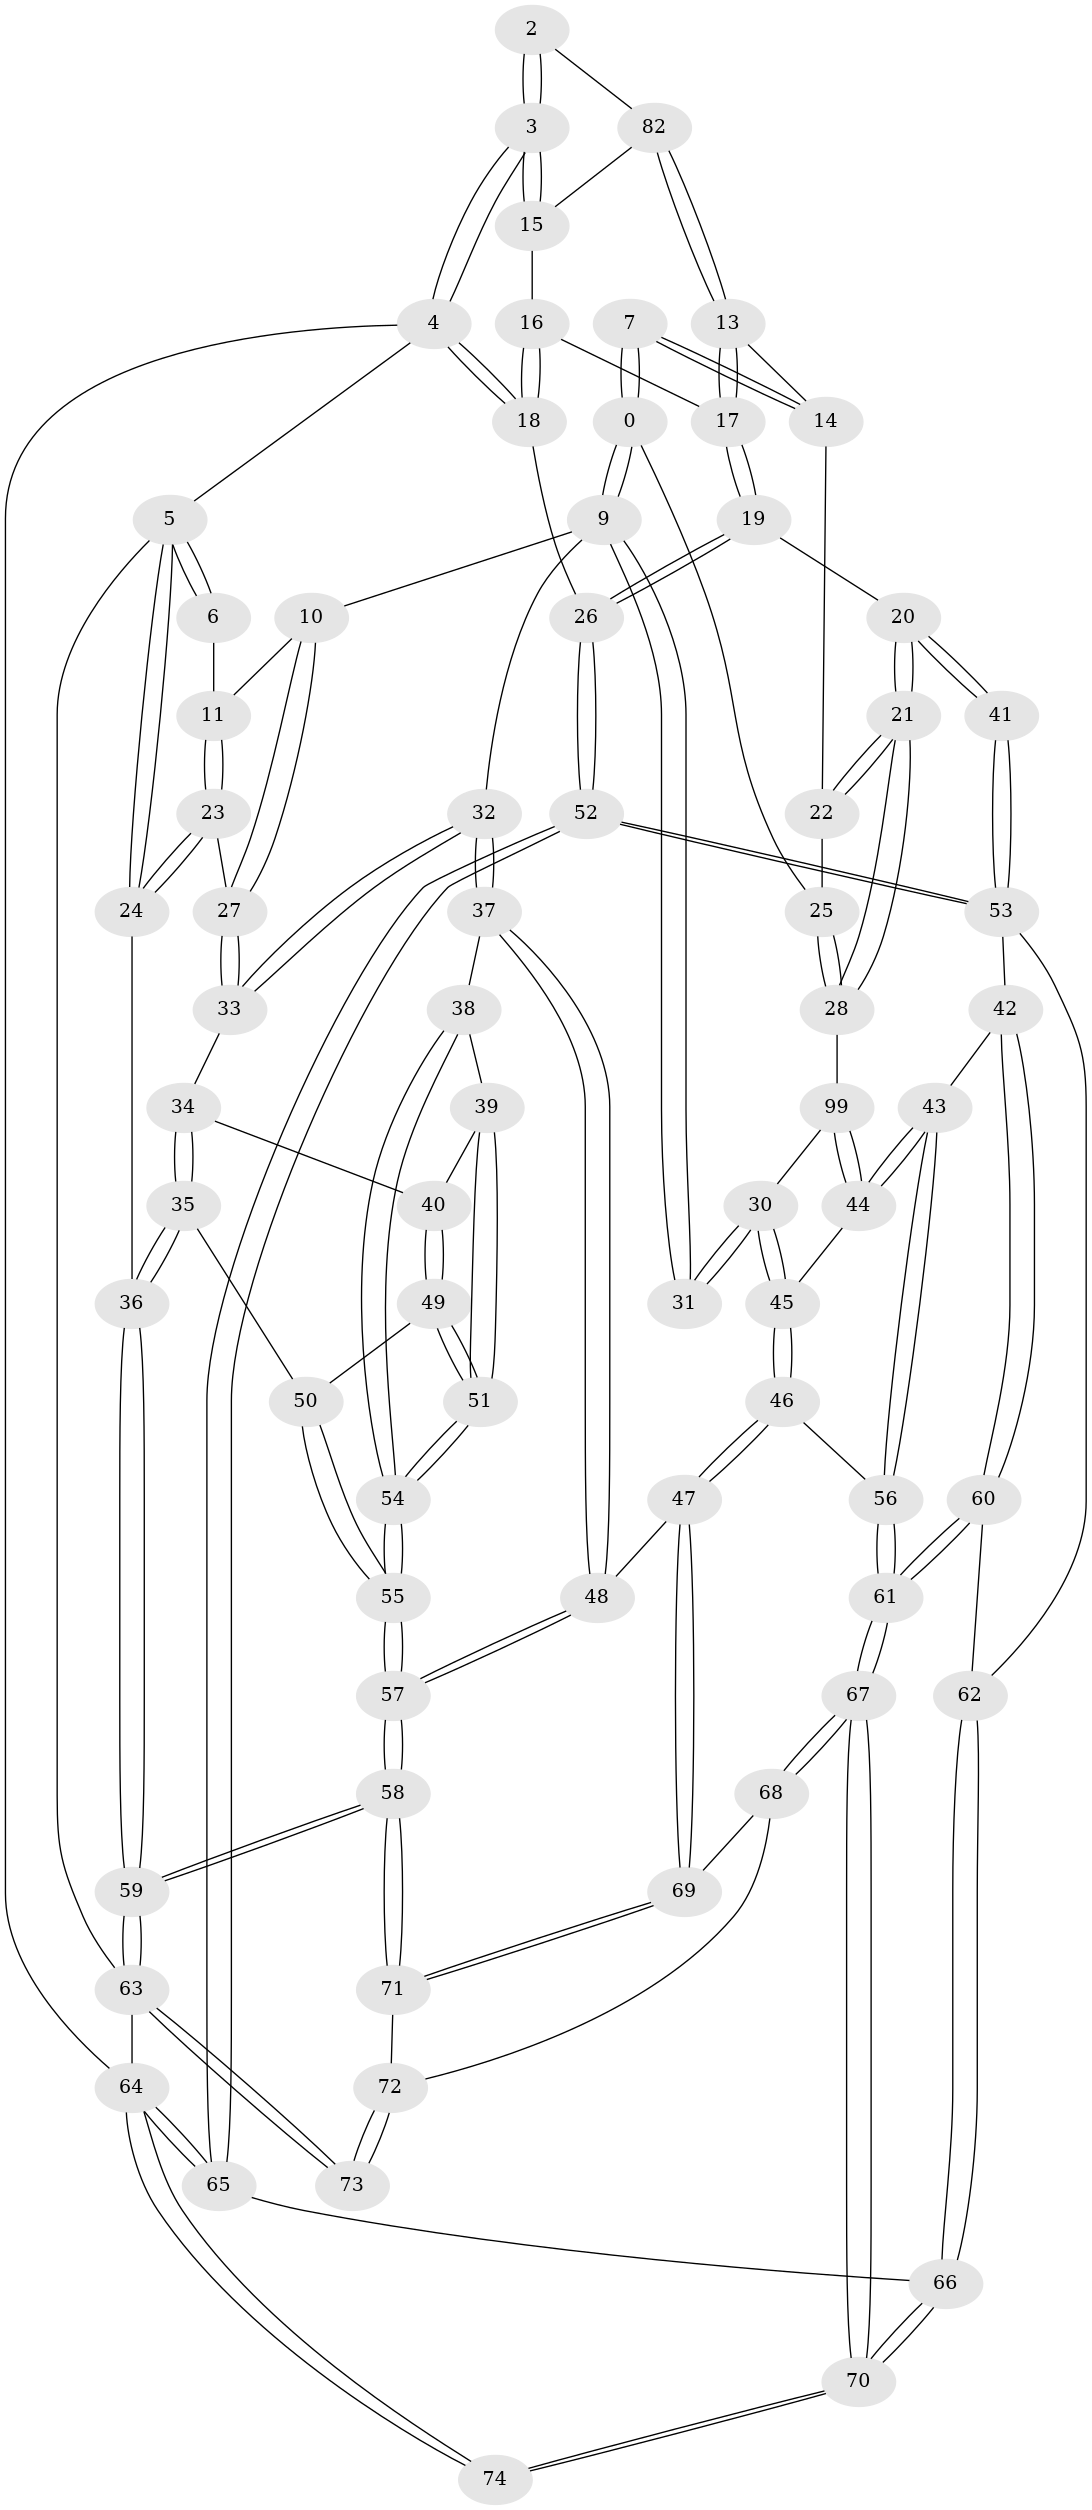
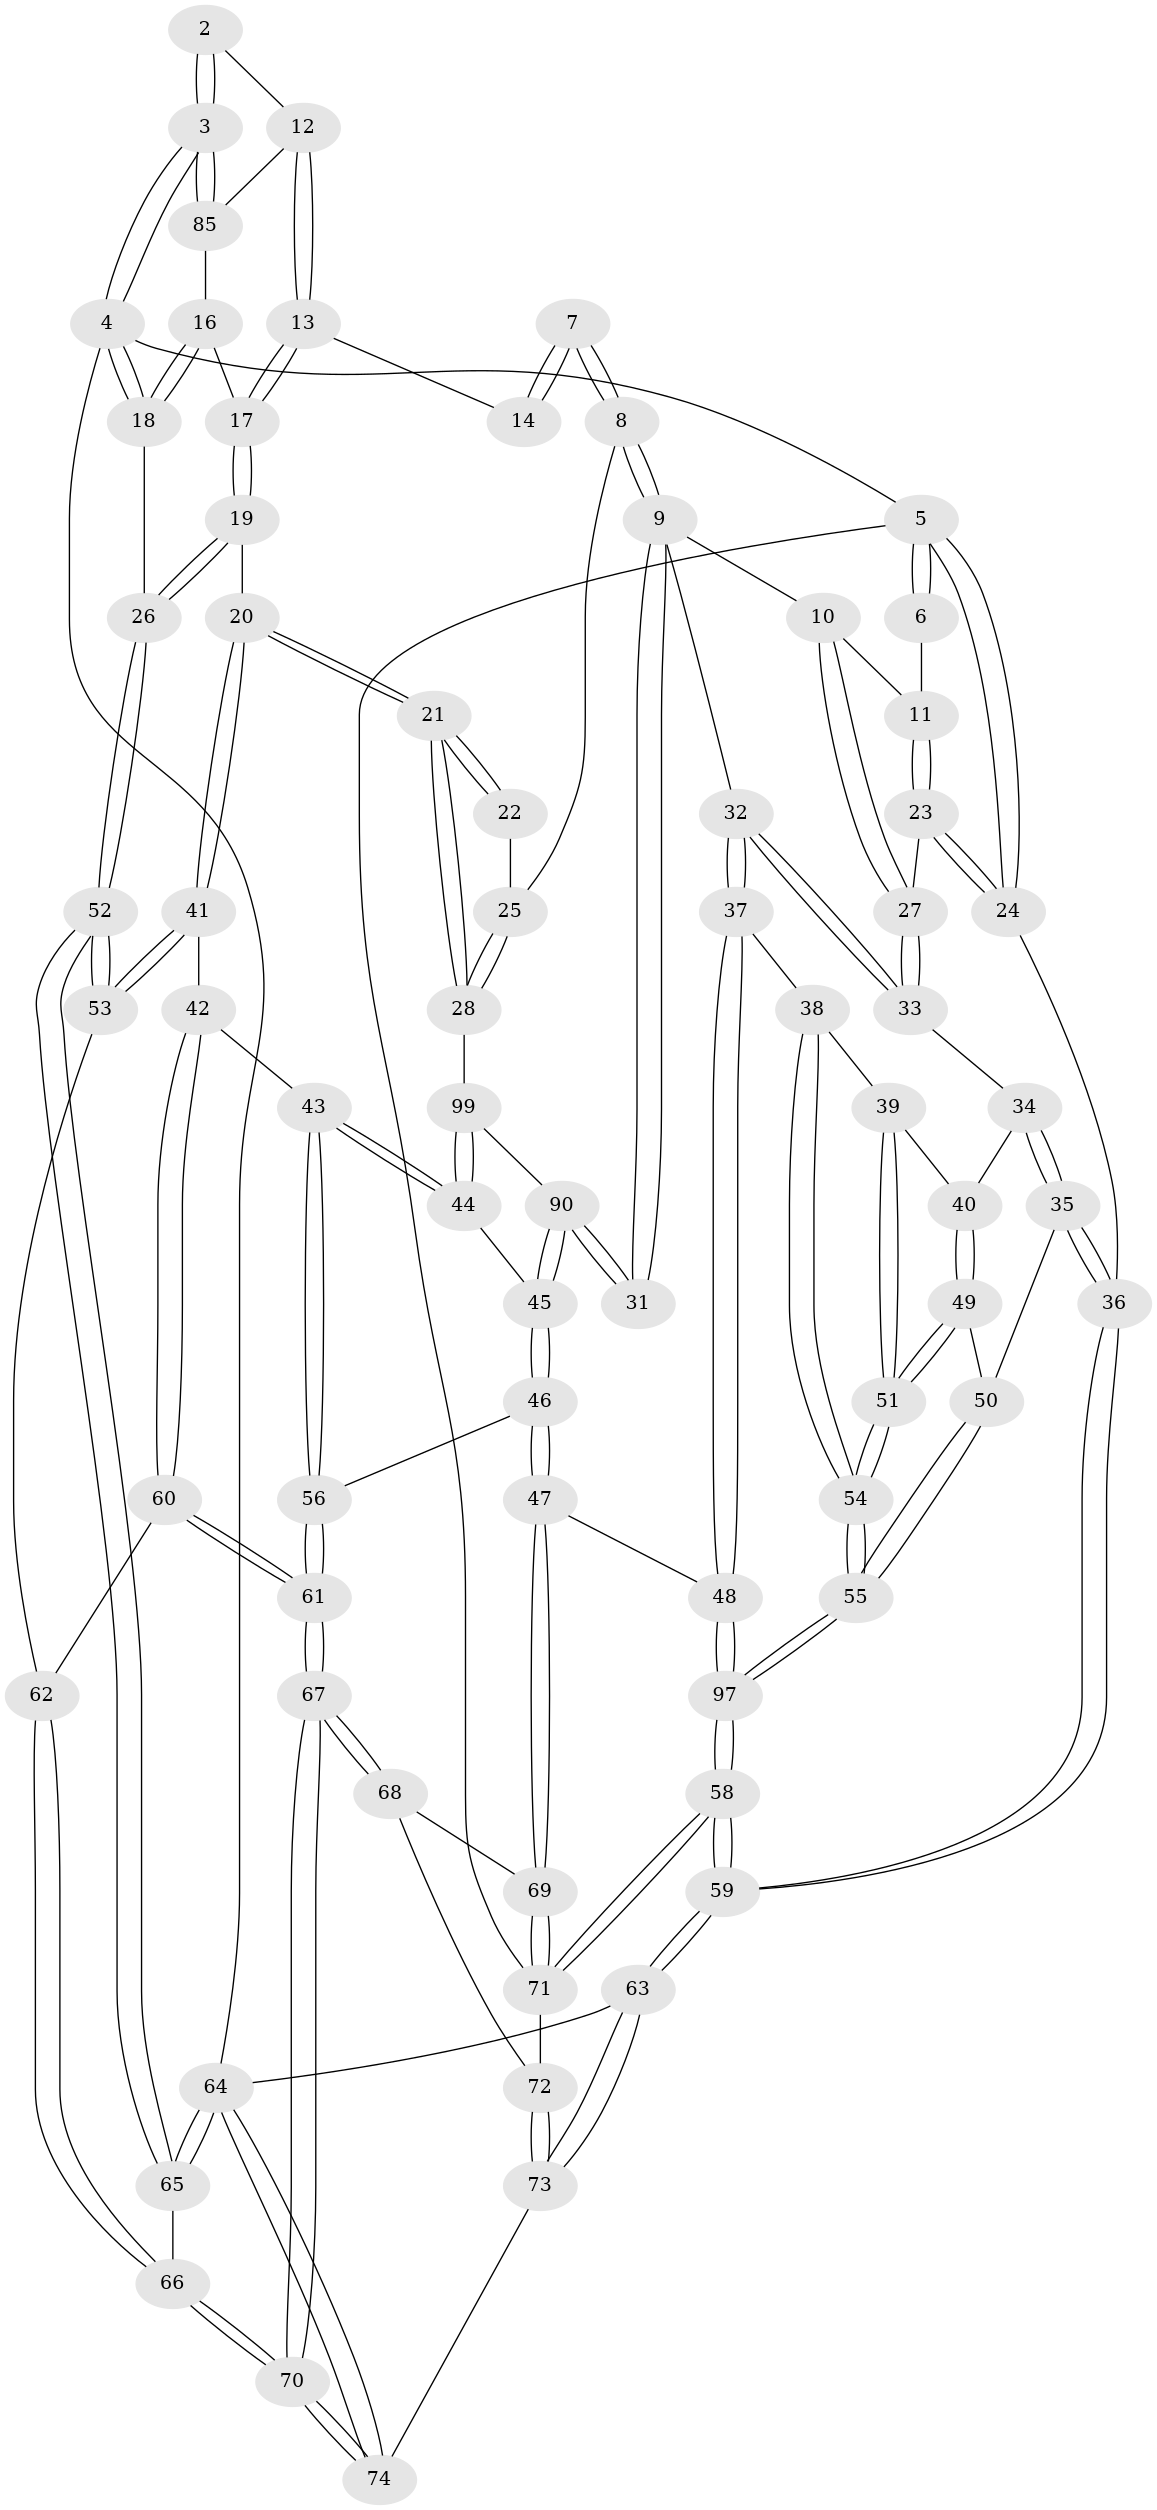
  graph {
    node [color=gray90 style=filled]
    2
    3
-   12 [label=82]
+   12
    7
-   8 [label=0]
+   8
    14
    4
-   15
+   15 [label=85]
    13
    5
    18
    64
    16
    6
    24
    63
    26
    65
    74
    11
    36
    73
    23
    9
    25
    22
    10
    31
    32
    28
    27
    33
    17
    19
    20
    52
    21
    41
    42
    53
    n41 [label=99]
    59
    34
-   30
+   30 [label=90]
    44
    45
    46
    37
    38
    48
    35
    40
    50
    49
    55
    39
    54
-   57
+   57 [label=97]
    51
    43
    60
    62
    56
    61
    47
    69
    71
    58
    66
    67
    72
    70
    68
    2 -- 3
    2 -- 3
    2 -- 12
    3 -- 4
    3 -- 4
    3 -- 15
    3 -- 15
    12 -- 15
    12 -- 13
    12 -- 13
    7 -- 8
    7 -- 8
    7 -- 14
    7 -- 14
    8 -- 9
    8 -- 9
    8 -- 25
-   14 -- 22
    4 -- 5
    4 -- 18
    4 -- 18
    4 -- 64
    15 -- 16
    13 -- 14
    13 -- 17
    13 -- 17
    5 -- 6
    5 -- 6
    5 -- 24
    5 -- 24
-   5 -- 63
+   5 -- 71
    18 -- 26
    64 -- 65
    64 -- 65
    64 -- 74
    64 -- 74
    16 -- 18
    16 -- 18
    16 -- 17
    6 -- 11
    24 -- 36
    63 -- 64
    63 -- 73
    63 -- 73
    26 -- 52
    26 -- 52
    65 -- 66
    11 -- 23
    11 -- 23
    36 -- 59
    36 -- 59
+   73 -- 74
    23 -- 24
    23 -- 24
    23 -- 27
    9 -- 10
    9 -- 31
    9 -- 31
    9 -- 32
    25 -- 28
    25 -- 28
    22 -- 25
    10 -- 11
    10 -- 27
    10 -- 27
    32 -- 33
    32 -- 33
    32 -- 37
    32 -- 37
    28 -- n41
    27 -- 33
    27 -- 33
    33 -- 34
    17 -- 19
    17 -- 19
    19 -- 26
    19 -- 26
    19 -- 20
    20 -- 21
    20 -- 21
    20 -- 41
    20 -- 41
    52 -- 65
    52 -- 65
    52 -- 53
    52 -- 53
    21 -- 22
    21 -- 22
    21 -- 28
    21 -- 28
-   53 -- 42
+   41 -- 42
    41 -- 53
    41 -- 53
    42 -- 43
    42 -- 60
    42 -- 60
    53 -- 62
    n41 -- 30
    n41 -- 44
    n41 -- 44
    59 -- 63
    59 -- 63
    34 -- 35
    34 -- 35
    34 -- 40
    30 -- 31
    30 -- 31
    30 -- 45
    30 -- 45
    44 -- 45
    45 -- 46
    45 -- 46
    46 -- 56
    46 -- 47
    46 -- 47
    37 -- 38
    37 -- 48
    37 -- 48
    38 -- 39
    38 -- 54
    38 -- 54
    48 -- 57
    48 -- 57
    35 -- 36
    35 -- 36
    35 -- 50
    40 -- 49
    40 -- 49
    50 -- 55
    50 -- 55
    49 -- 50
    49 -- 51
    49 -- 51
    55 -- 57
    55 -- 57
    39 -- 40
    39 -- 51
    39 -- 51
    54 -- 55
    54 -- 55
    57 -- 58
    57 -- 58
    51 -- 54
    51 -- 54
    43 -- 44
    43 -- 44
    43 -- 56
    43 -- 56
    60 -- 62
    60 -- 61
    60 -- 61
    62 -- 66
    62 -- 66
    56 -- 61
    56 -- 61
    61 -- 67
    61 -- 67
    47 -- 48
    47 -- 69
    47 -- 69
    69 -- 71
    69 -- 71
    71 -- 72
    58 -- 59
    58 -- 59
    58 -- 71
    58 -- 71
    66 -- 70
    66 -- 70
    67 -- 70
    67 -- 70
    67 -- 68
    67 -- 68
    72 -- 73
    72 -- 73
    70 -- 74
    70 -- 74
    68 -- 69
    68 -- 72
  }
